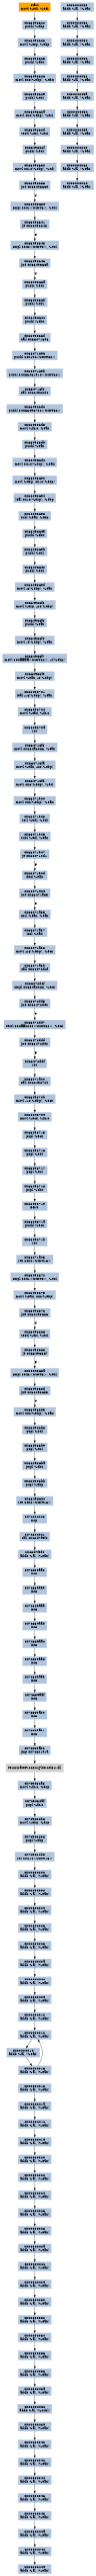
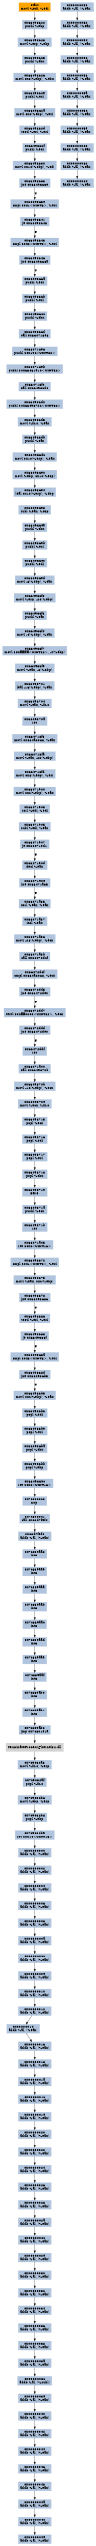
  digraph {
    node [color=lightsteelblue fillcolor=lightsteelblue shape=rectangle style=filled]
    edge [color="#000000"]
    n1 [color=lightgrey fillcolor=orange label="start\nmovl %edi, %edi"]
    n2 [label="0x66493622\npushl %ebp"]
    n3 [label="0x66493623\nmovl %esp, %ebp"]
    n4 [label="0x66493625\npushl %ebx"]
    n5 [label="0x66493626\nmovl 0x8(%ebp), %ebx"]
    n6 [label="0x66493629\npushl %esi"]
    n7 [label="0x6649362a\nmovl 0xc(%ebp), %esi"]
    n8 [label="0x6649362d\ntestl %esi, %esi"]
    n9 [label="0x6649362f\npushl %edi"]
    n10 [label="0x66493630\nmovl 0x10(%ebp), %edi"]
    n11 [label="0x66493633\njne 0x6649363e"]
    n12 [label="0x6649363e\ncmpl $0x1<UINT8>, %esi"]
    n13 [label="0x66493641\nje 0x66493648"]
    n14 [label="0x66493643\ncmpl $0x2<UINT8>, %esi"]
    n15 [label="0x66493646\njne 0x6649366a"]
    n16 [label="0x6649366a\npushl %edi"]
    n17 [label="0x6649366b\npushl %esi"]
    n18 [label="0x6649366c\npushl %ebx"]
    n19 [label="0x6649366d\ncall 0x664718e6"]
    n20 [label="0x664718e6\npushl $0x19c<UINT32>"]
    n21 [label="0x664718eb\npushl $0x66461910<UINT32>"]
    n22 [label="0x664718f0\ncall 0x664936d0"]
    n23 [label="0x664936d0\npushl $0x66493722<UINT32>"]
    n24 [label="0x664936d5\nmovl %fs:0, %eax"]
    n25 [label="0x664936db\npushl %eax"]
    n26 [label="0x664936dc\nmovl 0x10(%esp), %eax"]
    n27 [label="0x664936e0\nmovl %ebp, 0x10(%esp)"]
    n28 [label="0x664936e4\nleal 0x10(%esp), %ebp"]
    n29 [label="0x664936e8\nsubl %eax, %esp"]
    n30 [label="0x664936ea\npushl %ebx"]
    n31 [label="0x664936eb\npushl %esi"]
    n32 [label="0x664936ec\npushl %edi"]
    n33 [label="0x664936ed\nmovl -8(%ebp), %eax"]
    n34 [label="0x664936f0\nmovl %esp, -24(%ebp)"]
    n35 [label="0x664936f3\npushl %eax"]
    n36 [label="0x664936f4\nmovl -4(%ebp), %eax"]
    n37 [label="0x664936f7\nmovl $0xffffffff<UINT32>, -4(%ebp)"]
    n38 [label="0x664936fe\nmovl %eax, -8(%ebp)"]
    n39 [label="0x66493701\nleal -16(%ebp), %eax"]
    n40 [label="0x66493704\nmovl %eax, %fs:0"]
    n41 [label="0x6649370a\nret"]
    n42 [label="0x664718f5\nmovl 0x664a2088, %eax"]
    n43 [label="0x664718fa\nmovl %eax, -28(%ebp)"]
    n44 [label="0x664718fd\nmovl 0x8(%ebp), %esi"]
    n45 [label="0x66471900\nmovl 0xc(%ebp), %eax"]
    n46 [label="0x66471903\nxorl %edi, %edi"]
    n47 [label="0x66471905\nsubl %edi, %eax"]
    n48 [label="0x66471907\nje 0x664719d1"]
    n49 [label="0x6647190d\ndecl %eax"]
    n50 [label="0x6647190e\njne 0x66471a35"]
    n51 [label="0x66471a35\nxorl %eax, %eax"]
    n52 [label="0x66471a37\nincl %eax"]
    n53 [label="0x66471a38\nmovl -28(%ebp), %ecx"]
    n54 [label="0x66471a3b\ncall 0x66472dcf"]
    n55 [label="0x66472dcf\ncmpl 0x664a2088, %ecx"]
    n56 [label="0x66472dd5\njne 0x66472de0"]
    n57 [label="0x66472dd7\ntestl $0xffff0000<UINT32>, %ecx"]
    n58 [label="0x66472ddd\njne 0x66472de0"]
    n59 [label="0x66472ddf\nret"]
    n60 [label="0x66471a40\ncall 0x6649370b"]
    n61 [label="0x6649370b\nmovl -16(%ebp), %ecx"]
    n62 [label="0x6649370e\nmovl %ecx, %fs:0"]
    n63 [label="0x66493715\npopl %ecx"]
    n64 [label="0x66493716\npopl %edi"]
    n65 [label="0x66493717\npopl %esi"]
    n66 [label="0x66493718\npopl %ebx"]
    n67 [label="0x66493719\nleave "]
    n68 [label="0x6649371a\npushl %ecx"]
    n69 [label="0x6649371b\nret"]
    n70 [label="0x66471a45\nret $0xc<UINT16>"]
    n71 [label="0x66493672\ncmpl $0x1<UINT8>, %esi"]
    n72 [label="0x66493675\nmovl %eax, 0xc(%ebp)"]
    n73 [label="0x66493678\njne 0x66493686"]
    n74 [label="0x66493686\ntestl %esi, %esi"]
    n75 [label="0x66493688\nje 0x6649368f"]
    n76 [label="0x6649368a\ncmpl $0x3<UINT8>, %esi"]
    n77 [label="0x6649368d\njne 0x664936b5"]
    n78 [label="0x664936b5\nmovl 0xc(%ebp), %eax"]
    n79 [label="0x664936b8\npopl %edi"]
    n80 [label="0x664936b9\npopl %esi"]
    n81 [label="0x664936ba\npopl %ebx"]
    n82 [label="0x664936bb\npopl %ebp"]
    n83 [label="0x664936bc\nret $0xc<UINT16>"]
    n84 [label="0x7c8000c0\nnop "]
    n85 [label="0x7c8000c1\ncall 0x63d7f9f4"]
    n86 [label="0x63d7f9f4\naddb %al, (%eax)"]
    n87 [label="0x7c839aa8\nint3 "]
    n88 [label="0x7c839aa9\nint3 "]
    n89 [label="0x7c839aaa\nint3 "]
    n90 [label="0x7c839aab\nint3 "]
    n91 [label="0x7c839aac\nint3 "]
    n92 [label="0x7c839aad\nint3 "]
    n93 [label="0x7c839aae\nint3 "]
    n94 [label="0x7c839aaf\nint3 "]
    n95 [label="0x7c839ab0\nint3 "]
    n96 [label="0x7c839ab1\nint3 "]
    n97 [label="0x7c839ab2\njmp 0x7c801e1a"]
    n98 [color=lightgrey fillcolor=lightgrey label="TerminateProcess@kernel32.dll"]
    n99 [label="0x7c9032a8\nmovl %fs:0, %esp"]
    n100 [label="0x7c9032af\npopl %fs:0"]
    n101 [label="0x7c9032b6\nmovl %ebp, %esp"]
    n102 [label="0x7c9032b8\npopl %ebp"]
    n103 [label="0x7c9032b9\nret $0x14<UINT16>"]
    n104 [label="0x00000000\naddb %al, (%eax)"]
    n105 [label="0x00000002\naddb %al, (%eax)"]
    n106 [label="0x00000004\naddb %al, (%eax)"]
    n107 [label="0x00000006\naddb %al, (%eax)"]
    n108 [label="0x00000008\naddb %al, (%eax)"]
    n109 [label="0x0000000a\naddb %al, (%eax)"]
    n110 [label="0x0000000c\naddb %al, (%eax)"]
    n111 [label="0x0000000e\naddb %al, (%eax)"]
    n112 [label="0x00000010\naddb %al, (%eax)"]
    n113 [label="0x00000012\naddb %al, (%eax)"]
    n114 [label="0x00000014\naddb %al, (%eax)"]
    n115 [label="0x00000016\naddb %al, (%eax)"]
    n116 [label="0x00000018\naddb %al, (%eax)"]
    n117 [label="0x0000001a\naddb %al, (%eax)"]
    n118 [label="0x0000001c\naddb %al, (%eax)"]
    n119 [label="0x0000001e\naddb %al, (%eax)"]
    n120 [label="0x00000020\naddb %al, (%eax)"]
    n121 [label="0x00000022\naddb %al, (%eax)"]
    n122 [label="0x00000024\naddb %al, (%eax)"]
    n123 [label="0x00000026\naddb %al, (%eax)"]
    n124 [label="0x00000028\naddb %al, (%eax)"]
    n125 [label="0x0000002a\naddb %al, (%eax)"]
    n126 [label="0x0000002c\naddb %al, (%eax)"]
    n127 [label="0x0000002e\naddb %al, (%eax)"]
    n128 [label="0x00000030\naddb %al, (%eax)"]
    n129 [label="0x00000032\naddb %al, (%eax)"]
    n130 [label="0x00000034\naddb %al, (%eax)"]
    n131 [label="0x00000036\naddb %al, (%eax)"]
    n132 [label="0x00000038\naddb %al, (%eax)"]
    n133 [label="0x0000003a\naddb %al, (%eax)"]
    n134 [label="0x0000003c\naddb %al, (%subl)"]
    n135 [label="0x0000003e\naddb %al, (%eax)"]
    n136 [label="0x00000040\naddb %al, (%eax)"]
    n137 [label="0x00000042\naddb %al, (%eax)"]
    n138 [label="0x00000044\naddb %al, (%eax)"]
    n139 [label="0x00000046\naddb %al, (%eax)"]
    n140 [label="0x00000048\naddb %al, (%eax)"]
    n141 [label="0x0000004a\naddb %al, (%eax)"]
    n142 [label="0x0000004c\naddb %al, (%eax)"]
    n143 [label="0x0000004e\naddb %al, (%eax)"]
    n144 [label="0x00000050\naddb %al, (%eax)"]
    n145 [label="0x00000052\naddb %al, (%eax)"]
    n146 [label="0x00000054\naddb %al, (%eax)"]
    n147 [label="0x00000056\naddb %al, (%eax)"]
    n148 [label="0x00000058\naddb %al, (%eax)"]
    n149 [label="0x0000005a\naddb %al, (%eax)"]
    n150 [label="0x0000005c\naddb %al, (%eax)"]
    n151 [label="0x0000005e\naddb %al, (%eax)"]
    n152 [label="0x00000060\naddb %al, (%eax)"]
    n153 [label="0x00000062\naddb %al, (%eax)"]
    n154 [label="0x00000064\naddb %al, (%eax)"]
    n1 -> n2
    n2 -> n3
    n3 -> n4
    n4 -> n5
    n5 -> n6
    n6 -> n7
    n7 -> n8
    n8 -> n9
    n9 -> n10
    n10 -> n11
    n11 -> n12 [label=T]
    n12 -> n13
    n13 -> n14 [label=F]
    n14 -> n15
    n15 -> n16 [label=T]
    n16 -> n17
    n17 -> n18
    n18 -> n19
    n19 -> n20
    n20 -> n21
    n21 -> n22
    n22 -> n23
    n23 -> n24
    n24 -> n25
    n25 -> n26
    n26 -> n27
    n27 -> n28
-   n28 -> n29
    n29 -> n30
    n30 -> n31
    n31 -> n32
    n32 -> n33
    n33 -> n34
    n34 -> n35
    n35 -> n36
    n36 -> n37
    n37 -> n38
    n38 -> n39
    n39 -> n40
    n40 -> n41
    n41 -> n42
    n42 -> n43
    n43 -> n44
    n44 -> n45
    n45 -> n46
    n46 -> n47
    n47 -> n48
    n48 -> n49 [label=F]
    n49 -> n50
    n50 -> n51 [label=F]
    n51 -> n52
    n52 -> n53
    n53 -> n54
    n54 -> n55
    n55 -> n56
    n56 -> n57 [label=T]
    n57 -> n58
    n58 -> n59 [label=F]
    n59 -> n60
    n60 -> n61
    n61 -> n62
    n62 -> n63
    n63 -> n64
    n64 -> n65
    n65 -> n66
    n66 -> n67
    n67 -> n68
    n68 -> n69
    n69 -> n70
    n70 -> n71
    n71 -> n72
    n72 -> n73
    n73 -> n74 [label=T]
    n74 -> n75
    n75 -> n76 [label=F]
    n76 -> n77
    n77 -> n78 [label=T]
    n78 -> n79
    n79 -> n80
    n80 -> n81
    n81 -> n82
    n82 -> n83
    n83 -> n84
    n84 -> n85
    n85 -> n86
    n86 -> n87
    n87 -> n88
    n88 -> n89
    n89 -> n90
    n90 -> n91
    n91 -> n92
    n92 -> n93
    n93 -> n94
    n94 -> n95
    n95 -> n96
    n96 -> n97
    n97 -> n98
    n98 -> n99
    n99 -> n100
    n100 -> n101
    n101 -> n102
    n102 -> n103
    n103 -> n104
    n104 -> n105
    n105 -> n106
    n106 -> n107
    n107 -> n108
    n108 -> n109
    n109 -> n110
    n110 -> n111
    n111 -> n112
    n112 -> n113
    n113 -> n114
    n114 -> n115
-   n115 -> n113
+   n115 -> n116
    n116 -> n117
    n117 -> n118
    n118 -> n119
    n119 -> n120
    n120 -> n121
    n121 -> n122
    n122 -> n123
    n123 -> n124
    n124 -> n125
    n125 -> n126
    n126 -> n127
    n127 -> n128
    n128 -> n129
    n129 -> n130
    n130 -> n131
    n131 -> n132
    n132 -> n133
    n133 -> n134
    n134 -> n135
    n135 -> n136
    n136 -> n137
    n137 -> n138
    n138 -> n139
    n139 -> n140
    n140 -> n141
    n141 -> n142
    n142 -> n143
    n144 -> n145
    n145 -> n146
    n146 -> n147
    n147 -> n148
    n148 -> n149
    n149 -> n150
    n150 -> n151
    n151 -> n152
    n152 -> n153
    n153 -> n154
  }
